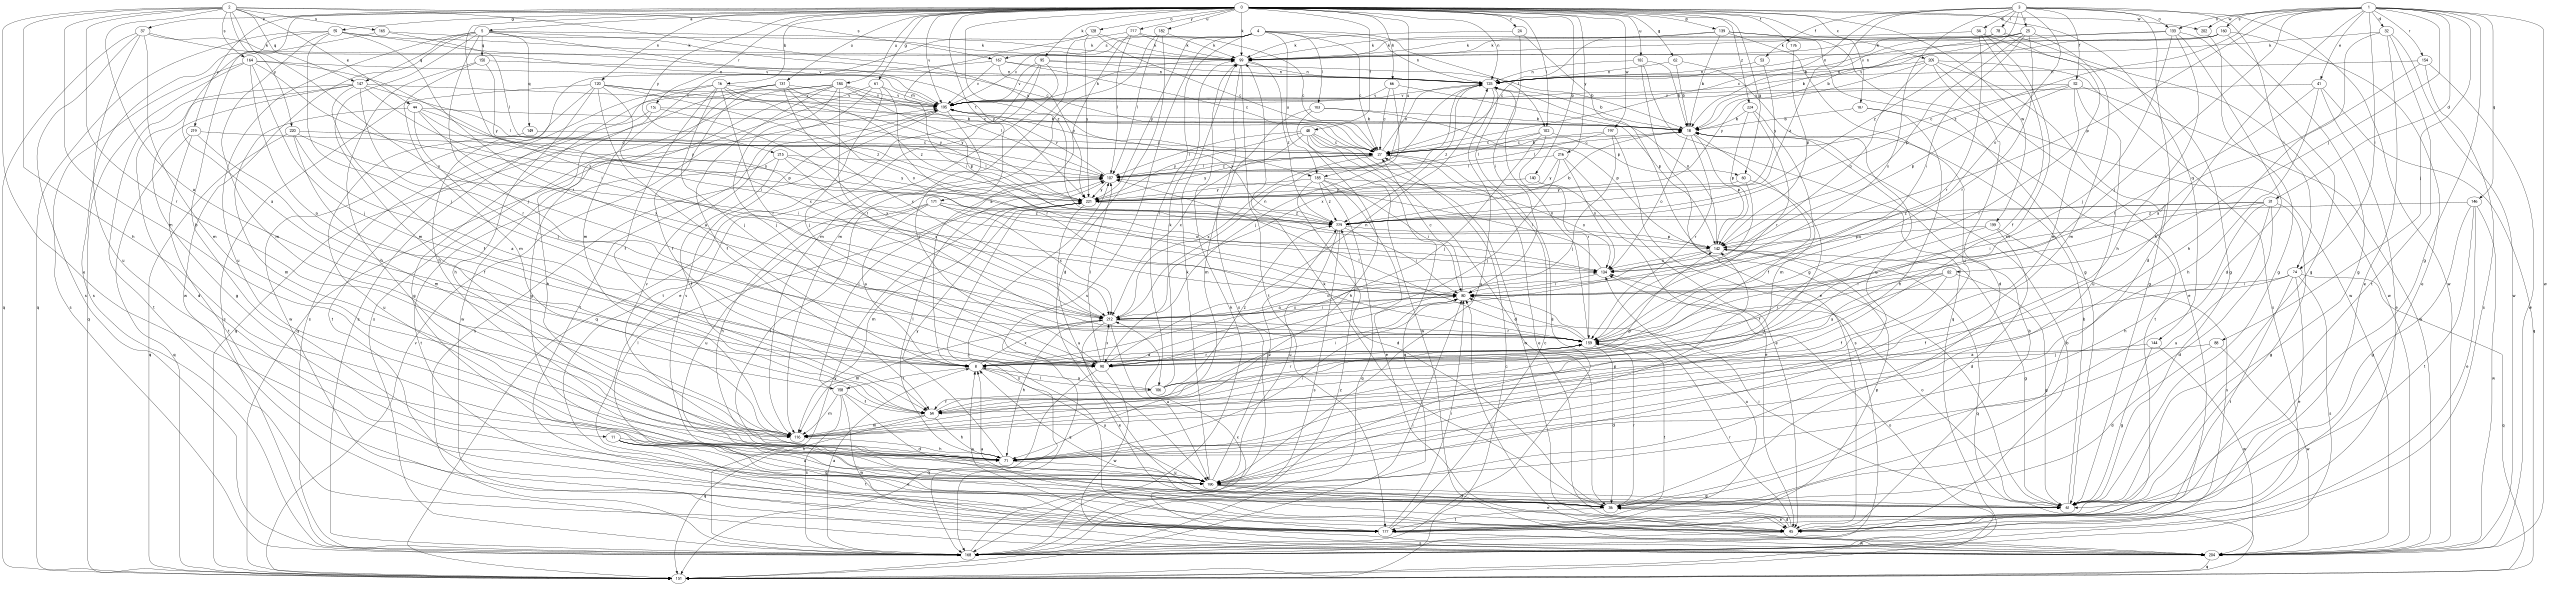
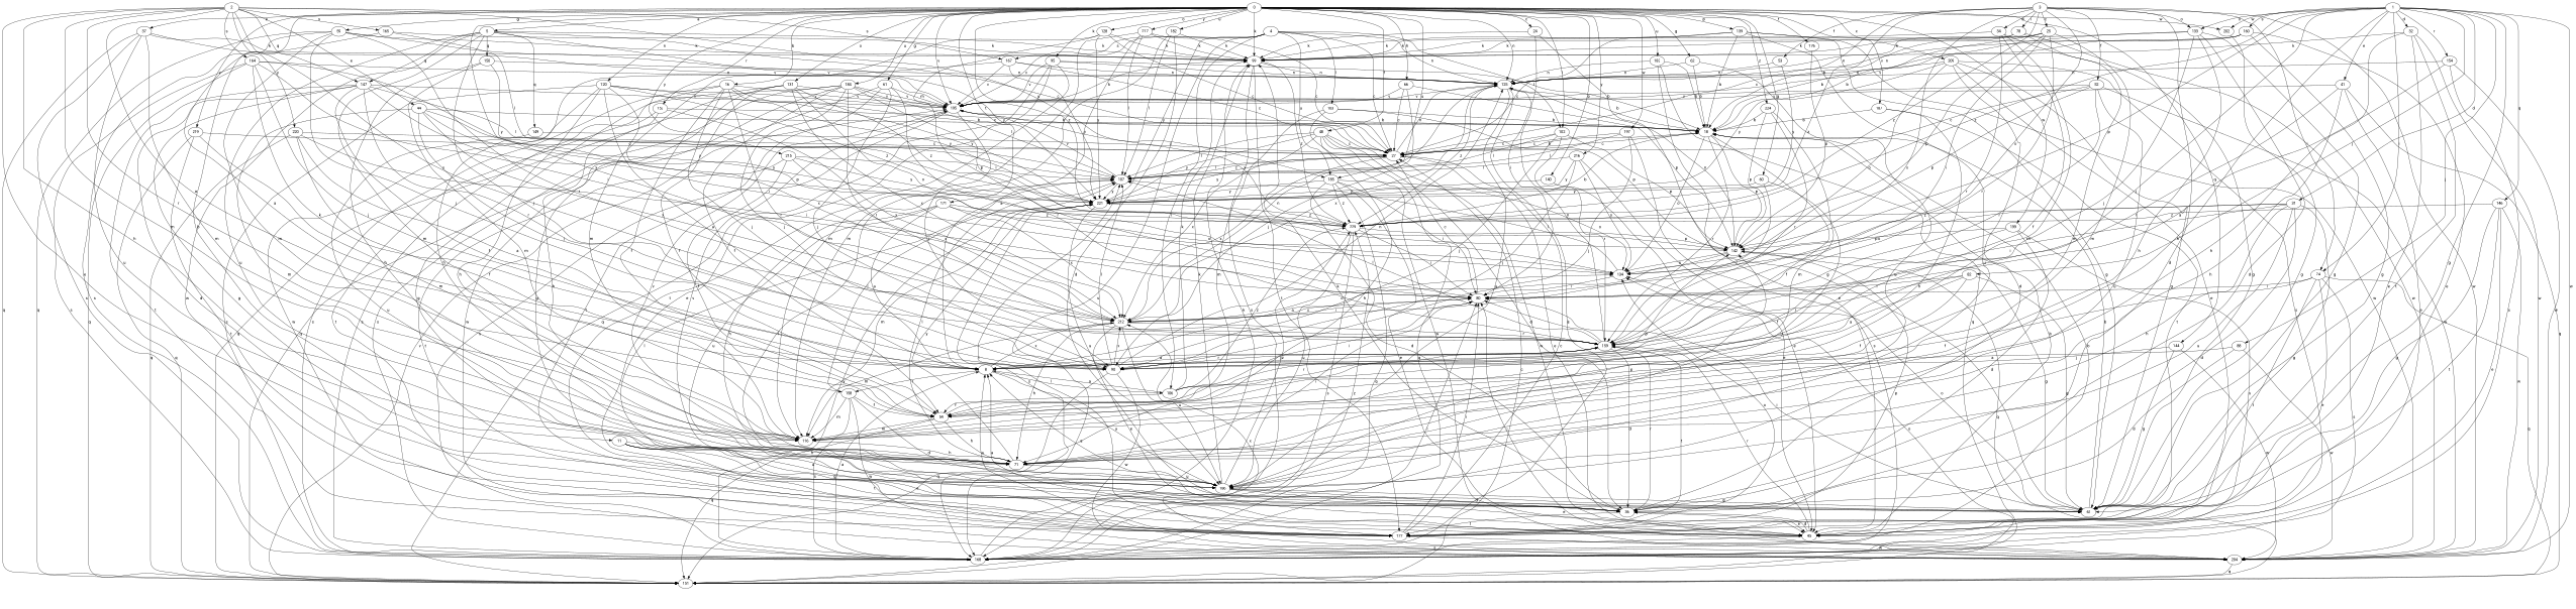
  strict digraph {
    fontname=Roboto
    node [fontname=Roboto]
    edge [fontname=Roboto]
    0
    5
    11
    16
    24
    37
    48
    59
    60
    61
    62
    66
    95
    99
    102
    120
    125
    128
    131
    139
    140
    144
    153
    171
    176
    182
    183
    184
    185
    187
    195
    197
    199
    202
    209
    212
    215
    216
    217
    219
    224
    229
    90
    204
    116
    147
    27
    221
    149
    150
    186
    71
    45
    63
    177
    168
    159
    54
    80
    151
    36
    107
    18
    142
    8
    134
    1
    31
    32
    41
    74
    82
    88
    133
    146
    154
    160
    2
    44
    158
    164
    165
    167
    220
    106
    3
    25
    34
    52
    53
    78
    4
    103
    0 -> 5 [label=a]
    0 -> 11 [label=b]
    0 -> 16 [label=b]
    0 -> 24 [label=c]
    0 -> 37 [label=e]
    0 -> 48 [label=f]
    0 -> 59 [label=g]
    0 -> 60 [label=g]
    0 -> 61 [label=g]
    0 -> 62 [label=g]
    0 -> 66 [label=h]
    0 -> 95 [label=k]
    0 -> 99 [label=k]
    0 -> 102 [label=l]
    0 -> 120 [label=n]
    0 -> 125 [label=n]
    0 -> 128 [label=o]
    0 -> 131 [label=o]
    0 -> 139 [label=p]
    0 -> 140 [label=p]
    0 -> 144 [label=q]
    0 -> 153 [label=r]
    0 -> 171 [label=t]
    0 -> 176 [label=t]
    0 -> 182 [label=u]
    0 -> 183 [label=u]
    0 -> 184 [label=u]
    0 -> 185 [label=u]
    0 -> 187 [label=v]
    0 -> 195 [label=v]
    0 -> 197 [label=w]
    0 -> 199 [label=w]
    0 -> 202 [label=w]
    0 -> 209 [label=x]
    0 -> 212 [label=x]
    0 -> 215 [label=y]
    0 -> 216 [label=y]
    0 -> 217 [label=y]
    0 -> 219 [label=v]
    0 -> 224 [label=z]
    0 -> 229 [label=z]
    5 -> 99 [label=k]
    5 -> 90 [label=j]
    5 -> 204 [label=w]
    5 -> 116 [label=m]
    5 -> 147 [label=q]
    5 -> 27 [label=c]
    5 -> 221 [label=y]
    5 -> 149 [label=q]
    5 -> 150 [label=q]
    5 -> 186 [label=u]
    11 -> 186 [label=u]
    11 -> 71 [label=h]
    11 -> 45 [label=e]
    11 -> 63 [label=g]
    11 -> 177 [label=t]
    16 -> 195 [label=v]
    16 -> 90 [label=j]
    16 -> 27 [label=c]
    16 -> 221 [label=y]
    16 -> 63 [label=g]
    16 -> 168 [label=s]
    16 -> 159 [label=r]
    16 -> 54 [label=f]
    24 -> 99 [label=k]
    24 -> 63 [label=g]
    24 -> 80 [label=i]
    37 -> 99 [label=k]
    37 -> 195 [label=v]
    37 -> 116 [label=m]
    37 -> 186 [label=u]
    37 -> 168 [label=s]
    37 -> 151 [label=q]
    48 -> 212 [label=x]
    48 -> 204 [label=w]
    48 -> 27 [label=c]
    48 -> 221 [label=y]
    48 -> 71 [label=h]
    48 -> 151 [label=q]
    48 -> 36 [label=d]
    48 -> 107 [label=l]
    59 -> 99 [label=k]
    59 -> 195 [label=v]
    59 -> 90 [label=j]
    59 -> 116 [label=m]
    59 -> 168 [label=s]
    59 -> 159 [label=r]
    59 -> 151 [label=q]
    60 -> 221 [label=y]
    60 -> 186 [label=u]
    60 -> 159 [label=r]
    61 -> 195 [label=m]
    61 -> 90 [label=j]
    61 -> 177 [label=t]
    61 -> 159 [label=r]
    61 -> 151 [label=q]
    62 -> 125 [label=n]
    62 -> 186 [label=u]
    62 -> 18 [label=b]
    66 -> 195 [label=v]
    66 -> 90 [label=j]
    66 -> 27 [label=c]
    66 -> 142 [label=p]
    95 -> 125 [label=n]
    95 -> 195 [label=v]
    95 -> 45 [label=e]
    95 -> 177 [label=t]
    95 -> 151 [label=q]
    95 -> 18 [label=b]
    99 -> 125 [label=n]
    99 -> 229 [label=z]
    99 -> 177 [label=t]
    99 -> 168 [label=s]
    102 -> 90 [label=j]
    102 -> 27 [label=c]
    102 -> 159 [label=r]
    102 -> 107 [label=l]
-   102 -> 60 [label=p]
+   102 -> 142 [label=p]
    120 -> 195 [label=v]
    120 -> 212 [label=x]
    120 -> 229 [label=z]
    120 -> 204 [label=w]
    120 -> 221 [label=y]
    120 -> 71 [label=h]
    120 -> 168 [label=s]
    120 -> 8 [label=a]
    125 -> 195 [label=v]
    125 -> 212 [label=x]
    125 -> 229 [label=z]
    125 -> 186 [label=u]
    125 -> 168 [label=s]
    125 -> 18 [label=b]
    128 -> 99 [label=k]
    128 -> 116 [label=m]
    128 -> 27 [label=c]
    128 -> 221 [label=y]
    128 -> 80 [label=i]
    131 -> 195 [label=v]
    131 -> 212 [label=x]
    131 -> 229 [label=z]
    131 -> 63 [label=g]
    131 -> 168 [label=s]
    131 -> 54 [label=f]
    131 -> 134 [label=o]
    139 -> 99 [label=k]
    139 -> 204 [label=w]
    139 -> 27 [label=c]
    139 -> 186 [label=u]
    139 -> 63 [label=g]
    139 -> 18 [label=b]
    140 -> 221 [label=y]
    140 -> 45 [label=e]
    144 -> 90 [label=j]
    144 -> 204 [label=w]
    144 -> 63 [label=g]
    153 -> 212 [label=x]
    153 -> 71 [label=h]
    153 -> 177 [label=t]
    153 -> 18 [label=b]
    171 -> 212 [label=x]
    171 -> 229 [label=z]
    171 -> 186 [label=u]
    171 -> 71 [label=h]
    171 -> 8 [label=a]
    171 -> 134 [label=o]
    176 -> 142 [label=p]
    182 -> 99 [label=k]
    182 -> 116 [label=m]
    182 -> 36 [label=d]
    182 -> 107 [label=l]
    183 -> 125 [label=n]
    183 -> 45 [label=e]
    183 -> 151 [label=q]
    183 -> 18 [label=b]
    184 -> 195 [label=v]
    184 -> 90 [label=j]
    184 -> 204 [label=w]
    184 -> 168 [label=s]
    184 -> 159 [label=r]
    184 -> 54 [label=f]
    184 -> 151 [label=q]
    184 -> 107 [label=l]
    184 -> 142 [label=p]
    185 -> 229 [label=z]
    185 -> 221 [label=y]
    185 -> 45 [label=e]
    185 -> 80 [label=i]
    185 -> 151 [label=q]
    185 -> 36 [label=d]
    185 -> 134 [label=o]
    187 -> 71 [label=h]
    187 -> 177 [label=t]
    187 -> 18 [label=b]
    195 -> 99 [label=k]
    195 -> 90 [label=j]
    195 -> 168 [label=s]
    195 -> 18 [label=b]
    197 -> 90 [label=j]
    197 -> 27 [label=c]
    197 -> 168 [label=s]
    197 -> 107 [label=l]
    199 -> 168 [label=s]
    199 -> 54 [label=f]
    199 -> 36 [label=d]
    199 -> 142 [label=p]
    202 -> 63 [label=g]
    209 -> 125 [label=n]
    209 -> 221 [label=y]
    209 -> 45 [label=e]
    209 -> 63 [label=g]
    209 -> 168 [label=s]
    209 -> 36 [label=d]
    209 -> 134 [label=o]
    212 -> 125 [label=n]
    212 -> 116 [label=m]
    212 -> 186 [label=u]
    212 -> 71 [label=h]
    212 -> 45 [label=e]
    212 -> 159 [label=r]
    212 -> 80 [label=i]
    212 -> 134 [label=o]
    215 -> 212 [label=x]
    215 -> 221 [label=y]
    215 -> 177 [label=t]
    215 -> 54 [label=f]
    215 -> 107 [label=l]
    216 -> 90 [label=j]
    216 -> 221 [label=y]
    216 -> 45 [label=e]
    216 -> 107 [label=l]
    216 -> 134 [label=o]
    217 -> 99 [label=k]
    217 -> 116 [label=m]
    217 -> 27 [label=c]
    217 -> 107 [label=l]
    217 -> 8 [label=a]
    219 -> 116 [label=m]
    219 -> 27 [label=c]
    219 -> 177 [label=t]
    219 -> 151 [label=q]
    224 -> 116 [label=m]
    224 -> 159 [label=r]
    224 -> 18 [label=b]
    224 -> 142 [label=p]
    229 -> 195 [label=v]
    229 -> 186 [label=u]
    229 -> 168 [label=s]
    229 -> 80 [label=i]
    229 -> 18 [label=b]
    229 -> 142 [label=p]
    90 -> 125 [label=n]
    90 -> 212 [label=x]
    90 -> 204 [label=w]
    90 -> 151 [label=q]
    90 -> 107 [label=l]
    204 -> 212 [label=x]
    204 -> 80 [label=i]
    204 -> 151 [label=q]
    116 -> 71 [label=h]
    147 -> 195 [label=v]
    147 -> 63 [label=g]
    147 -> 177 [label=t]
    147 -> 159 [label=r]
    147 -> 54 [label=f]
    147 -> 80 [label=i]
    147 -> 36 [label=d]
    147 -> 107 [label=l]
    27 -> 125 [label=n]
    27 -> 212 [label=x]
    27 -> 221 [label=y]
    27 -> 45 [label=e]
    27 -> 107 [label=l]
    27 -> 18 [label=b]
    221 -> 229 [label=z]
    221 -> 116 [label=m]
    221 -> 186 [label=u]
    221 -> 168 [label=s]
    149 -> 27 [label=c]
    149 -> 186 [label=u]
    150 -> 125 [label=n]
    150 -> 116 [label=m]
    150 -> 221 [label=y]
    150 -> 71 [label=h]
    186 -> 99 [label=k]
    186 -> 195 [label=v]
    186 -> 229 [label=z]
    186 -> 45 [label=e]
    186 -> 63 [label=g]
    186 -> 36 [label=d]
    186 -> 107 [label=l]
    186 -> 142 [label=p]
    71 -> 195 [label=v]
    71 -> 221 [label=y]
    71 -> 186 [label=u]
    71 -> 80 [label=i]
    71 -> 107 [label=l]
    45 -> 168 [label=s]
    45 -> 159 [label=r]
    45 -> 36 [label=d]
    45 -> 18 [label=b]
    45 -> 8 [label=a]
    63 -> 80 [label=i]
    63 -> 18 [label=b]
    63 -> 134 [label=o]
    177 -> 204 [label=w]
    177 -> 27 [label=c]
    177 -> 80 [label=i]
    177 -> 107 [label=l]
    177 -> 142 [label=p]
    177 -> 8 [label=a]
    177 -> 134 [label=o]
    168 -> 99 [label=k]
    168 -> 229 [label=z]
    168 -> 221 [label=y]
    168 -> 80 [label=i]
    168 -> 18 [label=b]
    168 -> 8 [label=a]
    159 -> 125 [label=n]
    159 -> 90 [label=j]
    159 -> 177 [label=t]
    159 -> 80 [label=i]
    159 -> 36 [label=d]
    159 -> 107 [label=l]
    159 -> 8 [label=a]
    54 -> 116 [label=m]
    54 -> 71 [label=h]
    54 -> 151 [label=q]
    54 -> 142 [label=p]
    80 -> 212 [label=x]
    80 -> 27 [label=c]
    151 -> 195 [label=v]
    151 -> 27 [label=c]
    151 -> 134 [label=o]
    36 -> 99 [label=k]
    36 -> 45 [label=e]
    36 -> 177 [label=t]
    36 -> 159 [label=r]
    36 -> 107 [label=l]
    36 -> 8 [label=a]
    107 -> 195 [label=v]
    107 -> 27 [label=c]
    107 -> 221 [label=y]
    18 -> 27 [label=c]
    18 -> 159 [label=r]
    18 -> 54 [label=f]
    18 -> 142 [label=p]
    18 -> 134 [label=o]
    142 -> 125 [label=n]
    142 -> 63 [label=g]
    142 -> 151 [label=q]
    142 -> 8 [label=a]
    142 -> 134 [label=o]
    8 -> 212 [label=x]
    8 -> 186 [label=u]
    8 -> 159 [label=r]
    8 -> 158 [label=r]
    8 -> 106 [label=l]
    134 -> 80 [label=i]
    134 -> 107 [label=l]
    1 -> 202 [label=w]
    1 -> 229 [label=z]
    1 -> 90 [label=j]
    1 -> 204 [label=w]
    1 -> 71 [label=h]
    1 -> 63 [label=g]
    1 -> 142 [label=p]
    1 -> 31 [label=d]
    1 -> 32 [label=d]
    1 -> 41 [label=e]
    1 -> 74 [label=i]
    1 -> 82 [label=j]
    1 -> 88 [label=j]
    1 -> 133 [label=o]
    1 -> 146 [label=q]
    1 -> 154 [label=r]
    1 -> 160 [label=s]
    31 -> 229 [label=z]
    31 -> 186 [label=u]
    31 -> 71 [label=h]
    31 -> 63 [label=g]
    31 -> 80 [label=i]
    31 -> 36 [label=d]
    31 -> 134 [label=o]
    32 -> 99 [label=k]
    32 -> 204 [label=w]
    32 -> 71 [label=h]
    32 -> 45 [label=e]
    32 -> 177 [label=t]
    41 -> 195 [label=v]
    41 -> 71 [label=h]
    41 -> 45 [label=e]
    41 -> 159 [label=r]
    41 -> 151 [label=q]
    74 -> 45 [label=e]
    74 -> 177 [label=t]
    74 -> 168 [label=s]
    74 -> 54 [label=f]
    74 -> 80 [label=i]
    74 -> 151 [label=q]
    82 -> 63 [label=g]
    82 -> 159 [label=r]
    82 -> 54 [label=f]
    82 -> 80 [label=i]
    82 -> 8 [label=a]
    88 -> 204 [label=w]
    88 -> 36 [label=d]
    88 -> 8 [label=a]
    133 -> 99 [label=k]
    133 -> 90 [label=j]
    133 -> 71 [label=h]
    133 -> 63 [label=g]
    133 -> 36 [label=d]
    133 -> 18 [label=b]
    146 -> 229 [label=z]
    146 -> 204 [label=w]
    146 -> 45 [label=e]
    146 -> 63 [label=g]
    146 -> 177 [label=t]
    154 -> 125 [label=n]
    154 -> 204 [label=w]
    154 -> 168 [label=s]
    154 -> 8 [label=a]
    160 -> 99 [label=k]
    160 -> 125 [label=n]
    160 -> 195 [label=v]
    160 -> 45 [label=e]
    160 -> 63 [label=g]
    2 -> 185 [label=u]
    2 -> 212 [label=x]
    2 -> 116 [label=m]
    2 -> 147 [label=q]
    2 -> 71 [label=h]
    2 -> 45 [label=e]
    2 -> 8 [label=a]
    2 -> 44 [label=e]
    2 -> 158 [label=r]
    2 -> 164 [label=s]
    2 -> 165 [label=s]
    2 -> 167 [label=s]
    2 -> 220 [label=y]
    44 -> 212 [label=x]
    44 -> 90 [label=j]
    44 -> 116 [label=m]
    44 -> 221 [label=y]
    44 -> 18 [label=b]
    44 -> 142 [label=p]
    158 -> 204 [label=w]
    158 -> 116 [label=m]
    158 -> 168 [label=s]
    158 -> 54 [label=f]
    158 -> 36 [label=d]
    158 -> 107 [label=l]
    164 -> 125 [label=n]
    164 -> 90 [label=j]
    164 -> 168 [label=s]
    164 -> 80 [label=i]
    164 -> 151 [label=q]
-   164 -> 8 [label=a]
+   164 -> 8 [label=k]
    164 -> 134 [label=o]
    165 -> 99 [label=k]
    165 -> 107 [label=l]
    165 -> 8 [label=a]
    167 -> 125 [label=n]
    167 -> 195 [label=v]
    167 -> 27 [label=c]
    167 -> 221 [label=y]
    167 -> 71 [label=h]
    220 -> 27 [label=c]
    220 -> 54 [label=f]
    220 -> 80 [label=i]
    220 -> 151 [label=q]
    220 -> 8 [label=a]
    106 -> 99 [label=k]
    106 -> 229 [label=z]
    106 -> 159 [label=r]
    106 -> 54 [label=f]
    106 -> 80 [label=i]
    106 -> 8 [label=a]
    3 -> 212 [label=x]
    3 -> 229 [label=z]
    3 -> 204 [label=w]
    3 -> 27 [label=c]
    3 -> 36 [label=d]
    3 -> 18 [label=b]
    3 -> 134 [label=o]
    3 -> 74 [label=i]
    3 -> 133 [label=o]
    3 -> 25 [label=c]
    3 -> 34 [label=d]
    3 -> 52 [label=f]
    3 -> 53 [label=f]
    3 -> 78 [label=i]
    25 -> 99 [label=k]
    25 -> 125 [label=n]
    25 -> 116 [label=m]
    25 -> 159 [label=r]
    25 -> 80 [label=i]
    25 -> 18 [label=b]
    25 -> 142 [label=p]
    34 -> 99 [label=k]
    34 -> 116 [label=m]
    34 -> 63 [label=g]
    34 -> 159 [label=r]
    34 -> 54 [label=f]
    52 -> 195 [label=v]
    52 -> 204 [label=w]
    52 -> 27 [label=c]
    52 -> 186 [label=u]
    52 -> 159 [label=r]
    52 -> 142 [label=p]
    53 -> 125 [label=n]
    53 -> 221 [label=y]
    78 -> 99 [label=k]
    78 -> 229 [label=z]
    78 -> 204 [label=w]
    78 -> 116 [label=m]
    4 -> 102 [label=l]
    4 -> 125 [label=n]
    4 -> 185 [label=u]
    4 -> 195 [label=v]
    4 -> 27 [label=c]
    4 -> 221 [label=y]
    4 -> 168 [label=s]
    4 -> 167 [label=s]
    4 -> 106 [label=l]
    4 -> 103 [label=l]
    103 -> 204 [label=w]
    103 -> 116 [label=m]
    103 -> 18 [label=b]
    103 -> 142 [label=p]
  }
